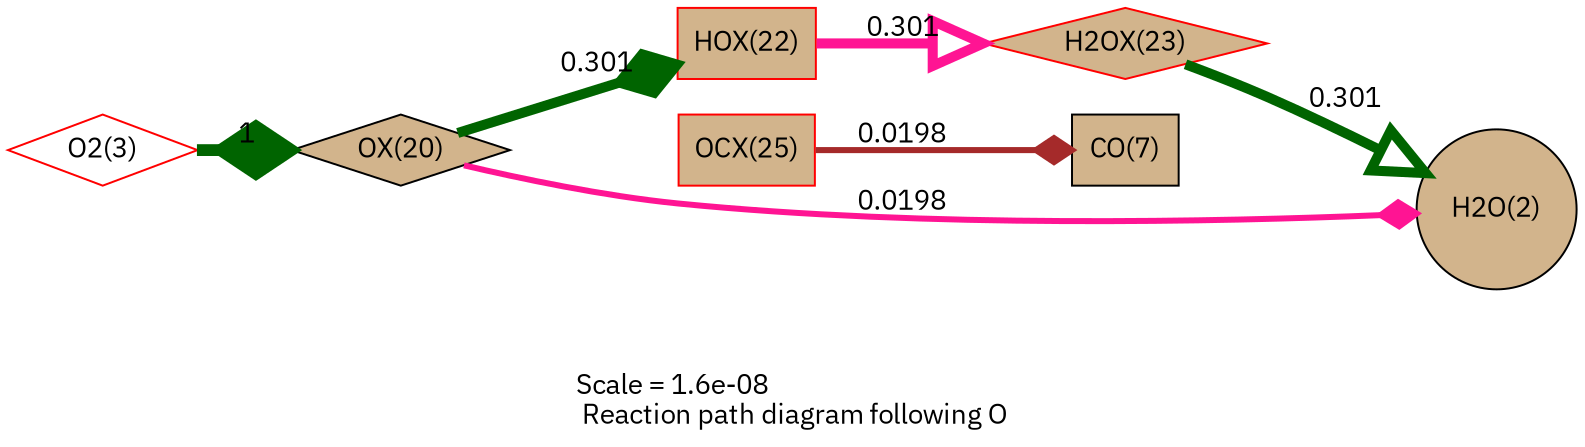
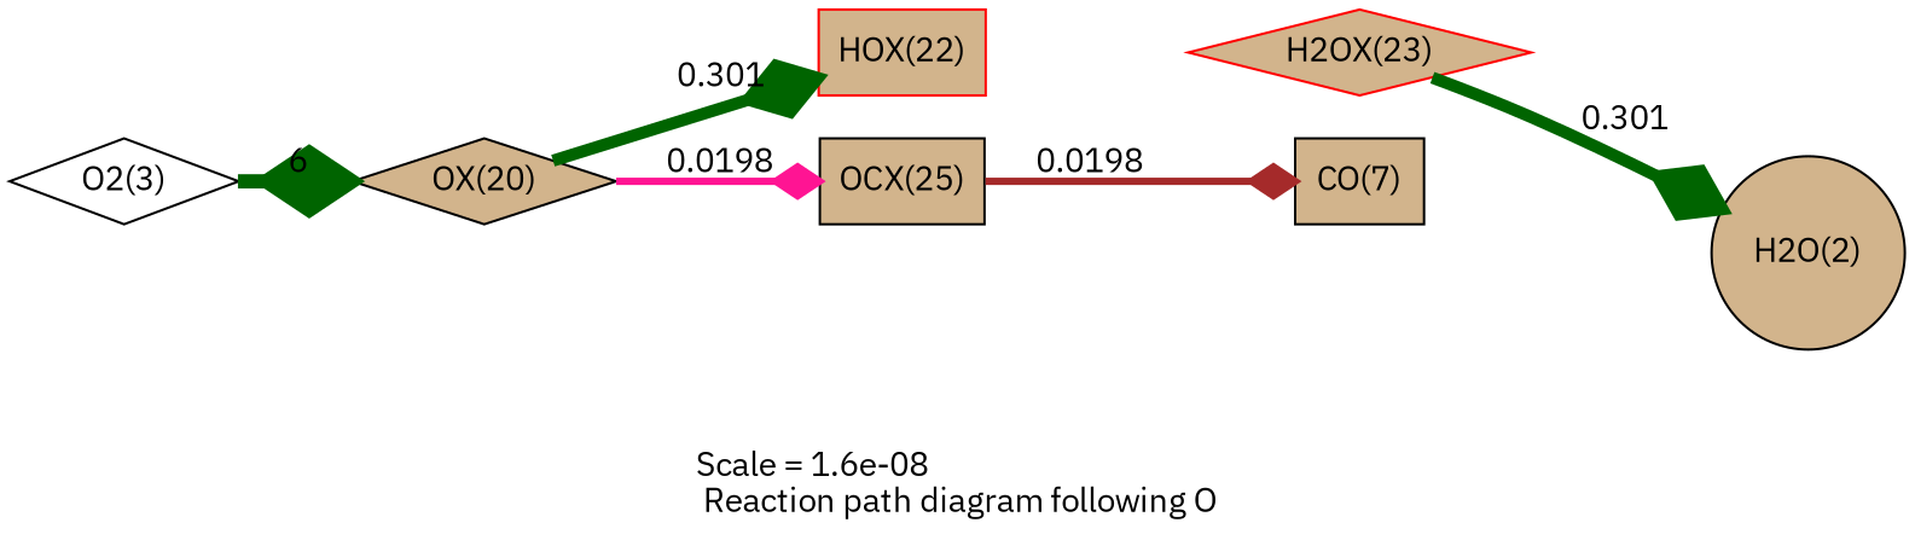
  digraph {
    fontname="IBM Plex Sans"
    label="Scale = 1.6e-08\l Reaction path diagram following O"
    rankdir=LR
    node [color=black fillcolor=tan fontname="IBM Plex Sans" shape=diamond style=filled]
    edge [arrowhead=diamond arrowsize=2.55 color=darkgreen fontname="IBM Plex Sans" penwidth=5.09]
-   n1 [color=red fillcolor=white label="O2(3)"]
+   n1 [fillcolor=white label="O2(3)"]
    n2 [label="OX(20)"]
    n3 [color=red label="HOX(22)" shape=box]
-   n4 [color=red label="OCX(25)" shape=box]
+   n4 [label="OCX(25)" shape=box]
    n5 [color=red label="H2OX(23)"]
    n6 [label="CO(7)" shape=box]
    n7 [label="H2O(2)" shape=circle]
-   n1 -> n2 [arrowsize=3 label=" 1" penwidth=6]
+   n1 -> n2 [arrowsize=3 label=" 6" penwidth=6]
    n2 -> n3 [label=" 0.301"]
-   n2 -> n7 [arrowsize=1.52 color=deeppink label=" 0.0198" penwidth=3.04]
-   n3 -> n5 [arrowhead=onormal color=deeppink label=" 0.301"]
+   n2 -> n4 [arrowsize=1.52 color=deeppink label=" 0.0198" penwidth=3.04]
    n4 -> n6 [arrowsize=1.52 color=brown label=" 0.0198" penwidth=3.04]
-   n5 -> n7 [arrowhead=onormal label=" 0.301"]
+   n5 -> n7 [label=" 0.301"]
  }
